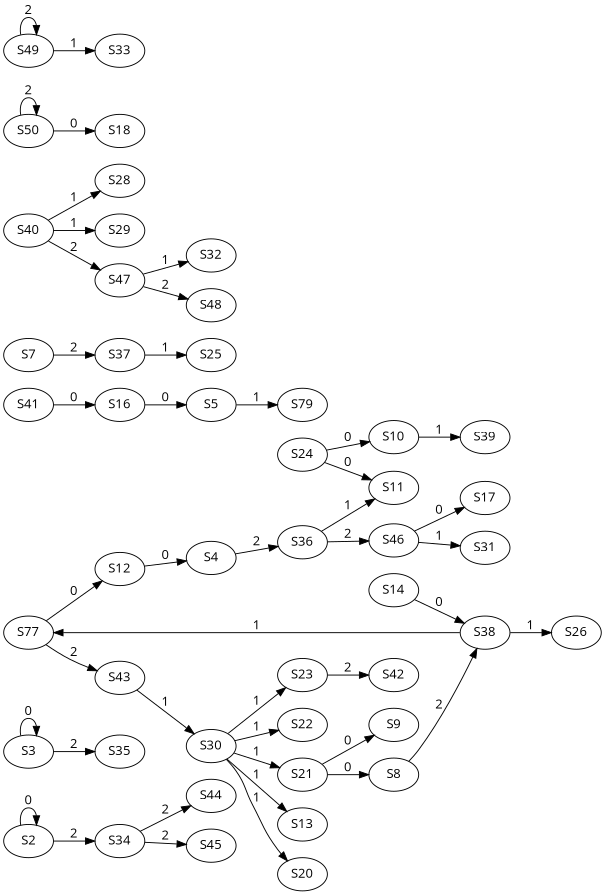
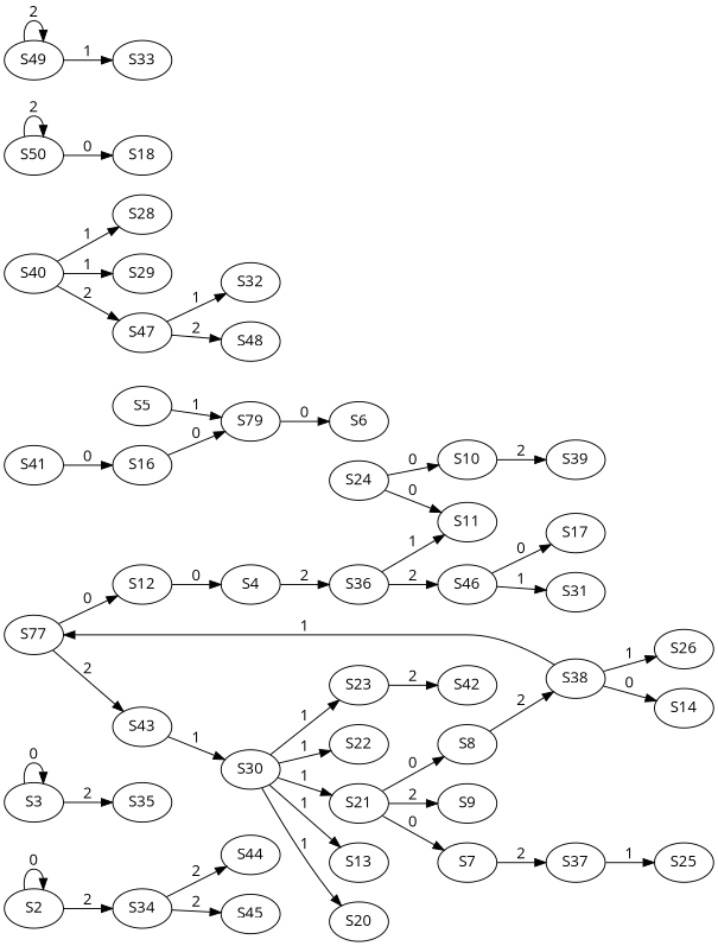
  strict digraph {
    fontname="Open Sans"
    rankdir=LR
    node [fontname="Open Sans"]
    edge [fontname="Open Sans"]
    S2
    S34
    S44
    S45
    S3
    S35
    S12
    S4
    S36
    S11
    S46
    S16
    S5
    n14 [label=S79]
+   S6
    S21
    S7
    S8
    S9
    S37
    S38
    S25
    n23 [label=S77]
    S14
    S26
    S24
    S10
    S39
    S43
    S30
    S13
    S20
    S22
    S23
    S42
    S40
    S28
    S29
    S47
    S41
    S17
    S31
    S50
    S18
    S32
    S48
    S49
    S33
    S2 -> S2 [label=0]
    S2 -> S34 [label=2]
    S34 -> S44 [label=2]
    S34 -> S45 [label=2]
    S3 -> S3 [label=0]
    S3 -> S35 [label=2]
    S12 -> S4 [label=0]
    S4 -> S36 [label=2]
    S36 -> S11 [label=1]
    S36 -> S46 [label=2]
    S46 -> S17 [label=0]
    S46 -> S31 [label=1]
-   S16 -> S5 [label=0]
+   S16 -> n14 [label=0]
    S5 -> n14 [label=1]
+   n14 -> S6 [label=0]
+   S21 -> S7 [label=0]
    S21 -> S8 [label=0]
-   S21 -> S9 [label=0]
+   S21 -> S9 [label=2]
    S7 -> S37 [label=2]
    S8 -> S38 [label=2]
    S37 -> S25 [label=1]
    S38 -> n23 [label=1]
-   S14 -> S38 [label=0]
+   S38 -> S14 [label=0]
    S38 -> S26 [label=1]
    n23 -> S12 [label=0]
    n23 -> S43 [label=2]
    S24 -> S11 [label=0]
    S24 -> S10 [label=0]
-   S10 -> S39 [label=1]
+   S10 -> S39 [label=2]
    S43 -> S30 [label=1]
    S30 -> S21 [label=1]
    S30 -> S13 [label=1]
    S30 -> S20 [label=1]
    S30 -> S22 [label=1]
    S30 -> S23 [label=1]
    S23 -> S42 [label=2]
    S40 -> S28 [label=1]
    S40 -> S29 [label=1]
    S40 -> S47 [label=2]
    S47 -> S32 [label=1]
    S47 -> S48 [label=2]
    S41 -> S16 [label=0]
    S50 -> S50 [label=2]
    S50 -> S18 [label=0]
    S49 -> S49 [label=2]
    S49 -> S33 [label=1]
  }
